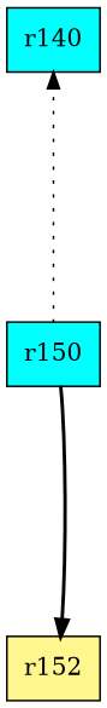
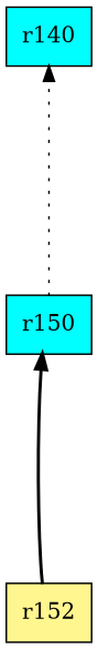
  digraph {
    rankdir=BT
    ranksep=2.0
    node [fillcolor=cyan shape=record style=filled]
    n1 [fillcolor=khaki1 label="{r152}"]
    n2 [label="{r150}"]
    n3 [label="{r140}"]
-   n2 -> n1 [style=bold]
+   n1 -> n2 [style=bold]
    n2 -> n3 [style=dotted]
  }
